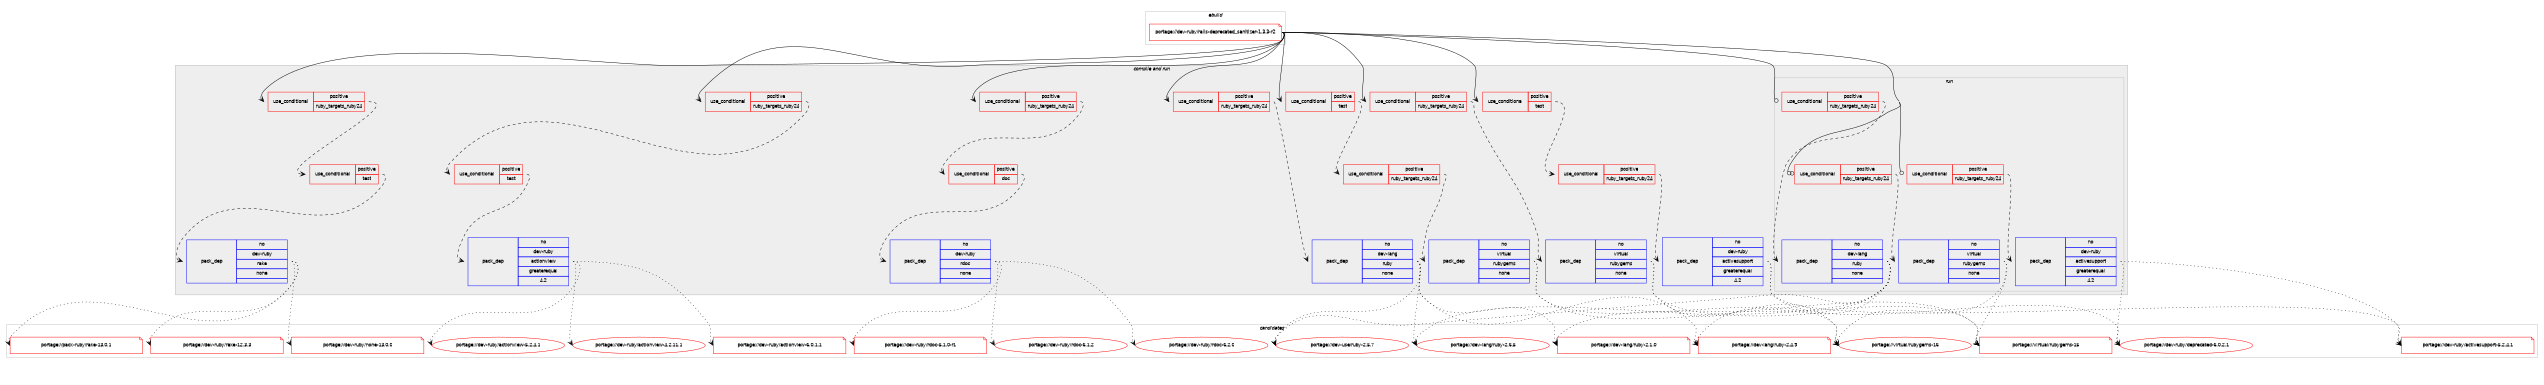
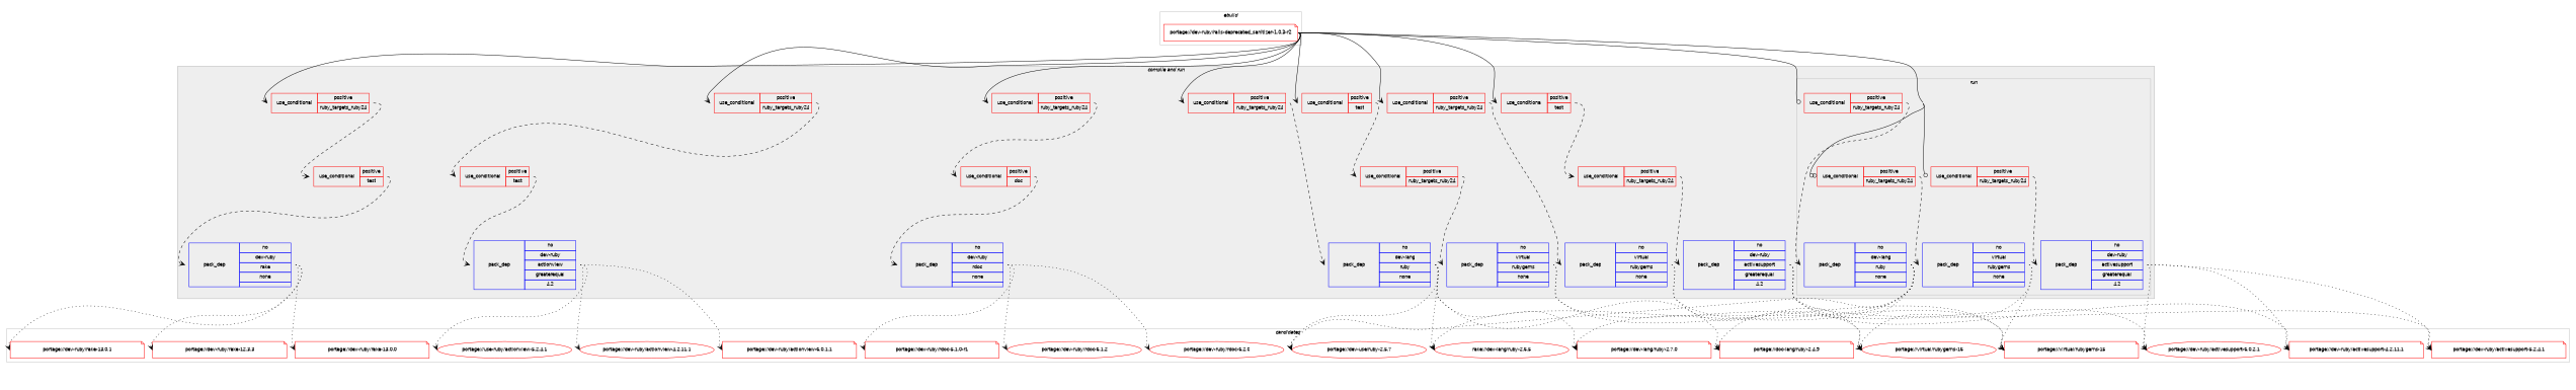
  digraph {
    compound=true
    concentrate=true
    fontname=Helvetica
    fontsize=10
    newrank=true
    rankdir=TB
    ranksep=1.5
    node [color=red fontname=Helvetica fontsize=10 shape=none]
    edge [arrowhead=vee headport=w style=dotted tailport=e weight=100]
-   n1 [label="portage://dev-ruby/rails-deprecated_sanitizer-1.3.3-r2" shape=note width=4]
+   n1 [label="portage://dev-ruby/rails-deprecated_sanitizer-1.0.3-r2" shape=note width=4]
    n2 [color=blue label=<<TABLE BORDER="0" CELLBORDER="1" CELLSPACING="0" CELLPADDING="4" WIDTH="220"><TR><TD ROWSPAN="6" CELLPADDING="30">pack_dep</TD></TR><TR><TD WIDTH="110">no</TD></TR><TR><TD>dev-ruby</TD></TR><TR><TD>rdoc</TD></TR><TR><TD>none</TD></TR><TR><TD></TD></TR></TABLE>>]
    n3 [label=<<TABLE BORDER="0" CELLBORDER="1" CELLSPACING="0" CELLPADDING="4"><TR><TD ROWSPAN="3" CELLPADDING="10">use_conditional</TD></TR><TR><TD>positive</TD></TR><TR><TD>doc</TD></TR></TABLE>>]
    n4 [label=<<TABLE BORDER="0" CELLBORDER="1" CELLSPACING="0" CELLPADDING="4"><TR><TD ROWSPAN="3" CELLPADDING="10">use_conditional</TD></TR><TR><TD>positive</TD></TR><TR><TD>ruby_targets_ruby24</TD></TR></TABLE>>]
    n5 [color=blue label=<<TABLE BORDER="0" CELLBORDER="1" CELLSPACING="0" CELLPADDING="4" WIDTH="220"><TR><TD ROWSPAN="6" CELLPADDING="30">pack_dep</TD></TR><TR><TD WIDTH="110">no</TD></TR><TR><TD>dev-ruby</TD></TR><TR><TD>actionview</TD></TR><TR><TD>greaterequal</TD></TR><TR><TD>4.2</TD></TR></TABLE>>]
    n6 [label=<<TABLE BORDER="0" CELLBORDER="1" CELLSPACING="0" CELLPADDING="4"><TR><TD ROWSPAN="3" CELLPADDING="10">use_conditional</TD></TR><TR><TD>positive</TD></TR><TR><TD>test</TD></TR></TABLE>>]
    n7 [label=<<TABLE BORDER="0" CELLBORDER="1" CELLSPACING="0" CELLPADDING="4"><TR><TD ROWSPAN="3" CELLPADDING="10">use_conditional</TD></TR><TR><TD>positive</TD></TR><TR><TD>ruby_targets_ruby24</TD></TR></TABLE>>]
    n8 [color=blue label=<<TABLE BORDER="0" CELLBORDER="1" CELLSPACING="0" CELLPADDING="4" WIDTH="220"><TR><TD ROWSPAN="6" CELLPADDING="30">pack_dep</TD></TR><TR><TD WIDTH="110">no</TD></TR><TR><TD>dev-ruby</TD></TR><TR><TD>rake</TD></TR><TR><TD>none</TD></TR><TR><TD></TD></TR></TABLE>>]
    n9 [label=<<TABLE BORDER="0" CELLBORDER="1" CELLSPACING="0" CELLPADDING="4"><TR><TD ROWSPAN="3" CELLPADDING="10">use_conditional</TD></TR><TR><TD>positive</TD></TR><TR><TD>test</TD></TR></TABLE>>]
    n10 [label=<<TABLE BORDER="0" CELLBORDER="1" CELLSPACING="0" CELLPADDING="4"><TR><TD ROWSPAN="3" CELLPADDING="10">use_conditional</TD></TR><TR><TD>positive</TD></TR><TR><TD>ruby_targets_ruby24</TD></TR></TABLE>>]
    n11 [color=blue label=<<TABLE BORDER="0" CELLBORDER="1" CELLSPACING="0" CELLPADDING="4" WIDTH="220"><TR><TD ROWSPAN="6" CELLPADDING="30">pack_dep</TD></TR><TR><TD WIDTH="110">no</TD></TR><TR><TD>dev-lang</TD></TR><TR><TD>ruby</TD></TR><TR><TD>none</TD></TR><TR><TD></TD></TR></TABLE>>]
    n12 [label=<<TABLE BORDER="0" CELLBORDER="1" CELLSPACING="0" CELLPADDING="4"><TR><TD ROWSPAN="3" CELLPADDING="10">use_conditional</TD></TR><TR><TD>positive</TD></TR><TR><TD>ruby_targets_ruby24</TD></TR></TABLE>>]
    n13 [color=blue label=<<TABLE BORDER="0" CELLBORDER="1" CELLSPACING="0" CELLPADDING="4" WIDTH="220"><TR><TD ROWSPAN="6" CELLPADDING="30">pack_dep</TD></TR><TR><TD WIDTH="110">no</TD></TR><TR><TD>virtual</TD></TR><TR><TD>rubygems</TD></TR><TR><TD>none</TD></TR><TR><TD></TD></TR></TABLE>>]
    n14 [label=<<TABLE BORDER="0" CELLBORDER="1" CELLSPACING="0" CELLPADDING="4"><TR><TD ROWSPAN="3" CELLPADDING="10">use_conditional</TD></TR><TR><TD>positive</TD></TR><TR><TD>ruby_targets_ruby24</TD></TR></TABLE>>]
    n15 [color=blue label=<<TABLE BORDER="0" CELLBORDER="1" CELLSPACING="0" CELLPADDING="4" WIDTH="220"><TR><TD ROWSPAN="6" CELLPADDING="30">pack_dep</TD></TR><TR><TD WIDTH="110">no</TD></TR><TR><TD>dev-ruby</TD></TR><TR><TD>activesupport</TD></TR><TR><TD>greaterequal</TD></TR><TR><TD>4.2</TD></TR></TABLE>>]
    n16 [label=<<TABLE BORDER="0" CELLBORDER="1" CELLSPACING="0" CELLPADDING="4"><TR><TD ROWSPAN="3" CELLPADDING="10">use_conditional</TD></TR><TR><TD>positive</TD></TR><TR><TD>ruby_targets_ruby24</TD></TR></TABLE>>]
    n17 [label=<<TABLE BORDER="0" CELLBORDER="1" CELLSPACING="0" CELLPADDING="4"><TR><TD ROWSPAN="3" CELLPADDING="10">use_conditional</TD></TR><TR><TD>positive</TD></TR><TR><TD>test</TD></TR></TABLE>>]
    n18 [color=blue label=<<TABLE BORDER="0" CELLBORDER="1" CELLSPACING="0" CELLPADDING="4" WIDTH="220"><TR><TD ROWSPAN="6" CELLPADDING="30">pack_dep</TD></TR><TR><TD WIDTH="110">no</TD></TR><TR><TD>virtual</TD></TR><TR><TD>rubygems</TD></TR><TR><TD>none</TD></TR><TR><TD></TD></TR></TABLE>>]
    n19 [label=<<TABLE BORDER="0" CELLBORDER="1" CELLSPACING="0" CELLPADDING="4"><TR><TD ROWSPAN="3" CELLPADDING="10">use_conditional</TD></TR><TR><TD>positive</TD></TR><TR><TD>ruby_targets_ruby24</TD></TR></TABLE>>]
    n20 [label=<<TABLE BORDER="0" CELLBORDER="1" CELLSPACING="0" CELLPADDING="4"><TR><TD ROWSPAN="3" CELLPADDING="10">use_conditional</TD></TR><TR><TD>positive</TD></TR><TR><TD>test</TD></TR></TABLE>>]
    n21 [color=blue label=<<TABLE BORDER="0" CELLBORDER="1" CELLSPACING="0" CELLPADDING="4" WIDTH="220"><TR><TD ROWSPAN="6" CELLPADDING="30">pack_dep</TD></TR><TR><TD WIDTH="110">no</TD></TR><TR><TD>dev-lang</TD></TR><TR><TD>ruby</TD></TR><TR><TD>none</TD></TR><TR><TD></TD></TR></TABLE>>]
    n22 [label=<<TABLE BORDER="0" CELLBORDER="1" CELLSPACING="0" CELLPADDING="4"><TR><TD ROWSPAN="3" CELLPADDING="10">use_conditional</TD></TR><TR><TD>positive</TD></TR><TR><TD>ruby_targets_ruby24</TD></TR></TABLE>>]
    n23 [color=blue label=<<TABLE BORDER="0" CELLBORDER="1" CELLSPACING="0" CELLPADDING="4" WIDTH="220"><TR><TD ROWSPAN="6" CELLPADDING="30">pack_dep</TD></TR><TR><TD WIDTH="110">no</TD></TR><TR><TD>dev-ruby</TD></TR><TR><TD>activesupport</TD></TR><TR><TD>greaterequal</TD></TR><TR><TD>4.2</TD></TR></TABLE>>]
    n24 [label=<<TABLE BORDER="0" CELLBORDER="1" CELLSPACING="0" CELLPADDING="4"><TR><TD ROWSPAN="3" CELLPADDING="10">use_conditional</TD></TR><TR><TD>positive</TD></TR><TR><TD>ruby_targets_ruby24</TD></TR></TABLE>>]
    n25 [color=blue label=<<TABLE BORDER="0" CELLBORDER="1" CELLSPACING="0" CELLPADDING="4" WIDTH="220"><TR><TD ROWSPAN="6" CELLPADDING="30">pack_dep</TD></TR><TR><TD WIDTH="110">no</TD></TR><TR><TD>virtual</TD></TR><TR><TD>rubygems</TD></TR><TR><TD>none</TD></TR><TR><TD></TD></TR></TABLE>>]
    n26 [label=<<TABLE BORDER="0" CELLBORDER="1" CELLSPACING="0" CELLPADDING="4"><TR><TD ROWSPAN="3" CELLPADDING="10">use_conditional</TD></TR><TR><TD>positive</TD></TR><TR><TD>ruby_targets_ruby24</TD></TR></TABLE>>]
    n27 [label="portage://dev-ruby/rdoc-6.2.0" shape=ellipse width=4]
    n28 [label="portage://dev-ruby/rdoc-6.1.2" shape=ellipse width=4]
    n29 [label="portage://dev-ruby/rdoc-5.1.0-r1" shape=note width=4]
-   n30 [label="portage://pack-ruby/rake-13.0.1" shape=note width=4]
-   n31 [label="portage://dev-ruby/none-13.0.0" shape=note width=4]
+   n30 [label="portage://dev-ruby/rake-13.0.1" shape=note width=4]
+   n31 [label="portage://dev-ruby/rake-13.0.0" shape=note width=4]
    n32 [label="portage://dev-ruby/rake-12.3.3" shape=note width=4]
    n33 [label="portage://dev-ruby/actionview-6.0.1.1" shape=note width=4]
-   n34 [label="portage://dev-ruby/actionview-5.2.4.1" shape=ellipse width=4]
+   n34 [label="portage://use-ruby/actionview-5.2.4.1" shape=ellipse width=4]
    n35 [label="portage://dev-ruby/actionview-4.2.11.1" shape=ellipse width=4]
-   n36 [label="portage://dev-lang/ruby-2.1.0" shape=note width=4]
-   n37 [label="portage://dev-lang/ruby-2.6.5" shape=ellipse width=4]
+   n36 [label="portage://dev-lang/ruby-2.7.0" shape=note width=4]
+   n37 [label="rake://dev-lang/ruby-2.6.5" shape=ellipse width=4]
    n38 [label="portage://dev-use/ruby-2.5.7" shape=ellipse width=4]
-   n39 [label="portage://dev-lang/ruby-2.4.9" shape=note width=4]
+   n39 [label="portage://doc-lang/ruby-2.4.9" shape=note width=4]
    n40 [label="portage://virtual/rubygems-16" shape=ellipse width=4]
    n41 [label="portage://virtual/rubygems-15" shape=note width=4]
-   n42 [label="portage://dev-ruby/deprecated-6.0.2.1" shape=ellipse width=4]
+   n42 [label="portage://dev-ruby/activesupport-6.0.2.1" shape=ellipse width=4]
    n43 [label="portage://dev-ruby/activesupport-5.2.4.1" shape=note width=4]
+   n44 [label="portage://dev-ruby/activesupport-4.2.11.1" shape=note width=4]
    subgraph cluster_1 {
      color=gray
      label=<<i>ebuild</i>>
      n1
    }
    subgraph cluster_2 {
      color=gray
      label=<<i>dependencies</i>>
      subgraph cluster_3 {
        color=gray
        fillcolor="#eeeeee"
        label=<<i>compile</i>>
        style=filled
        subgraph sub_4 {
          color=gray
          fillcolor="#eeeeee"
          label=<<i>compile</i>>
          style=filled
          n4
          subgraph sub_5 {
            color=gray
            fillcolor="#eeeeee"
            label=<<i>compile</i>>
            style=filled
            n3
            subgraph sub_6 {
              color=gray
              fillcolor="#eeeeee"
              label=<<i>compile</i>>
              style=filled
              n2
            }
          }
        }
        subgraph sub_7 {
          color=gray
          fillcolor="#eeeeee"
          label=<<i>compile</i>>
          style=filled
          n7
          subgraph sub_8 {
            color=gray
            fillcolor="#eeeeee"
            label=<<i>compile</i>>
            style=filled
            n6
            subgraph sub_9 {
              color=gray
              fillcolor="#eeeeee"
              label=<<i>compile</i>>
              style=filled
              n5
            }
          }
        }
        subgraph sub_10 {
          color=gray
          fillcolor="#eeeeee"
          label=<<i>compile</i>>
          style=filled
          n10
          subgraph sub_11 {
            color=gray
            fillcolor="#eeeeee"
            label=<<i>compile</i>>
            style=filled
            n9
            subgraph sub_12 {
              color=gray
              fillcolor="#eeeeee"
              label=<<i>compile</i>>
              style=filled
              n8
            }
          }
        }
        subgraph sub_13 {
          color=gray
          fillcolor="#eeeeee"
          label=<<i>compile</i>>
          style=filled
          n12
          subgraph sub_14 {
            color=gray
            fillcolor="#eeeeee"
            label=<<i>compile</i>>
            style=filled
            n11
          }
        }
        subgraph sub_15 {
          color=gray
          fillcolor="#eeeeee"
          label=<<i>compile</i>>
          style=filled
          n14
          subgraph sub_16 {
            color=gray
            fillcolor="#eeeeee"
            label=<<i>compile</i>>
            style=filled
            n13
          }
        }
        subgraph sub_17 {
          color=gray
          fillcolor="#eeeeee"
          label=<<i>compile</i>>
          style=filled
          n17
          subgraph sub_18 {
            color=gray
            fillcolor="#eeeeee"
            label=<<i>compile</i>>
            style=filled
            n16
            subgraph sub_19 {
              color=gray
              fillcolor="#eeeeee"
              label=<<i>compile</i>>
              style=filled
              n15
            }
          }
        }
        subgraph sub_20 {
          color=gray
          fillcolor="#eeeeee"
          label=<<i>compile</i>>
          style=filled
          n20
          subgraph sub_21 {
            color=gray
            fillcolor="#eeeeee"
            label=<<i>compile</i>>
            style=filled
            n19
            subgraph sub_22 {
              color=gray
              fillcolor="#eeeeee"
              label=<<i>compile</i>>
              style=filled
              n18
            }
          }
        }
      }
      subgraph cluster_23 {
        color=gray
        fillcolor="#eeeeee"
        label=<<i>compile and run</i>>
        style=filled
      }
      subgraph cluster_24 {
        color=gray
        fillcolor="#eeeeee"
        label=<<i>run</i>>
        style=filled
        subgraph sub_25 {
          color=gray
          fillcolor="#eeeeee"
          label=<<i>run</i>>
          style=filled
          n22
          subgraph sub_26 {
            color=gray
            fillcolor="#eeeeee"
            label=<<i>run</i>>
            style=filled
            n21
          }
        }
        subgraph sub_27 {
          color=gray
          fillcolor="#eeeeee"
          label=<<i>run</i>>
          style=filled
          n24
          subgraph sub_28 {
            color=gray
            fillcolor="#eeeeee"
            label=<<i>run</i>>
            style=filled
            n23
          }
        }
        subgraph sub_29 {
          color=gray
          fillcolor="#eeeeee"
          label=<<i>run</i>>
          style=filled
          n26
          subgraph sub_30 {
            color=gray
            fillcolor="#eeeeee"
            label=<<i>run</i>>
            style=filled
            n25
          }
        }
      }
    }
    subgraph cluster_31 {
      color=gray
      label=<<i>candidates</i>>
      rank=same
      subgraph sub_32 {
        color=black
        label=<<i>candidates</i>>
        nodesep=1
        rank=same
        n36
        n37
        n38
        n39
      }
      subgraph sub_33 {
        color=black
        label=<<i>candidates</i>>
        nodesep=1
        rank=same
        n27
        n28
        n29
      }
      subgraph sub_34 {
        color=black
        label=<<i>candidates</i>>
        nodesep=1
        rank=same
        n30
        n31
        n32
      }
      subgraph sub_35 {
        color=black
        label=<<i>candidates</i>>
        nodesep=1
        rank=same
        n33
        n34
        n35
      }
      subgraph sub_36 {
        color=black
        label=<<i>candidates</i>>
        nodesep=1
        rank=same
        n36
        n37
        n38
        n39
      }
      subgraph sub_37 {
        color=black
        label=<<i>candidates</i>>
        nodesep=1
        rank=same
        n40
        n41
      }
      subgraph sub_38 {
        color=black
        label=<<i>candidates</i>>
        nodesep=1
        rank=same
        n42
        n43
+       n44
      }
      subgraph sub_39 {
        color=black
        label=<<i>candidates</i>>
        nodesep=1
        rank=same
        n40
        n41
      }
      subgraph sub_40 {
        color=black
        label=<<i>candidates</i>>
        nodesep=1
        rank=same
        n42
        n43
+       n44
      }
      subgraph sub_41 {
        color=black
        label=<<i>candidates</i>>
        nodesep=1
        rank=same
        n40
        n41
      }
    }
    n1 -> n4 [style=solid weight=20]
    n1 -> n7 [style=solid weight=20]
    n1 -> n10 [style=solid weight=20]
    n1 -> n12 [style=solid weight=20]
    n1 -> n14 [style=solid weight=20]
    n1 -> n17 [style=solid weight=20]
    n1 -> n20 [style=solid weight=20]
    n1 -> n22 [arrowhead=odot style=solid weight=20]
    n1 -> n24 [arrowhead=odot style=solid weight=20]
    n1 -> n26 [arrowhead=odot style=solid weight=20]
    n2 -> n27
    n2 -> n28
    n2 -> n29
    n3 -> n2 [style=dashed weight=20]
    n4 -> n3 [style=dashed weight=20]
    n5 -> n33
    n5 -> n34
    n5 -> n35
    n6 -> n5 [style=dashed weight=20]
    n7 -> n6 [style=dashed weight=20]
    n8 -> n30
    n8 -> n31
    n8 -> n32
    n9 -> n8 [style=dashed weight=20]
    n10 -> n9 [style=dashed weight=20]
    n11 -> n36
    n11 -> n37
    n11 -> n38
    n11 -> n39
    n12 -> n11 [style=dashed weight=20]
    n13 -> n40
    n13 -> n41
    n14 -> n13 [style=dashed weight=20]
    n15 -> n42
    n15 -> n43
+   n15 -> n44
    n16 -> n15 [style=dashed weight=20]
    n17 -> n16 [style=dashed weight=20]
    n18 -> n40
    n18 -> n41
    n19 -> n18 [style=dashed weight=20]
    n20 -> n19 [style=dashed weight=20]
    n21 -> n36
    n21 -> n37
    n21 -> n38
    n21 -> n39
    n22 -> n21 [style=dashed weight=20]
    n23 -> n42
    n23 -> n43
+   n23 -> n44
    n24 -> n23 [style=dashed weight=20]
    n25 -> n40
    n25 -> n41
    n26 -> n25 [style=dashed weight=20]
  }
